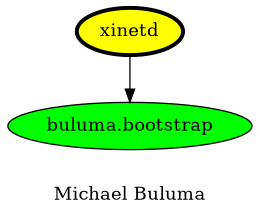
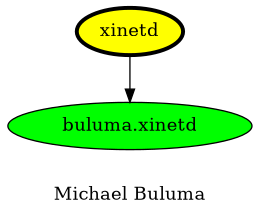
  digraph {
    label="Michael Buluma"
    node [style=filled]
    xinetd [fillcolor=yellow penwidth=3]
-   "buluma.bootstrap" [fillcolor=green]
+   "buluma.bootstrap" [fillcolor=green label="buluma.xinetd"]
    xinetd -> "buluma.bootstrap"
  }
